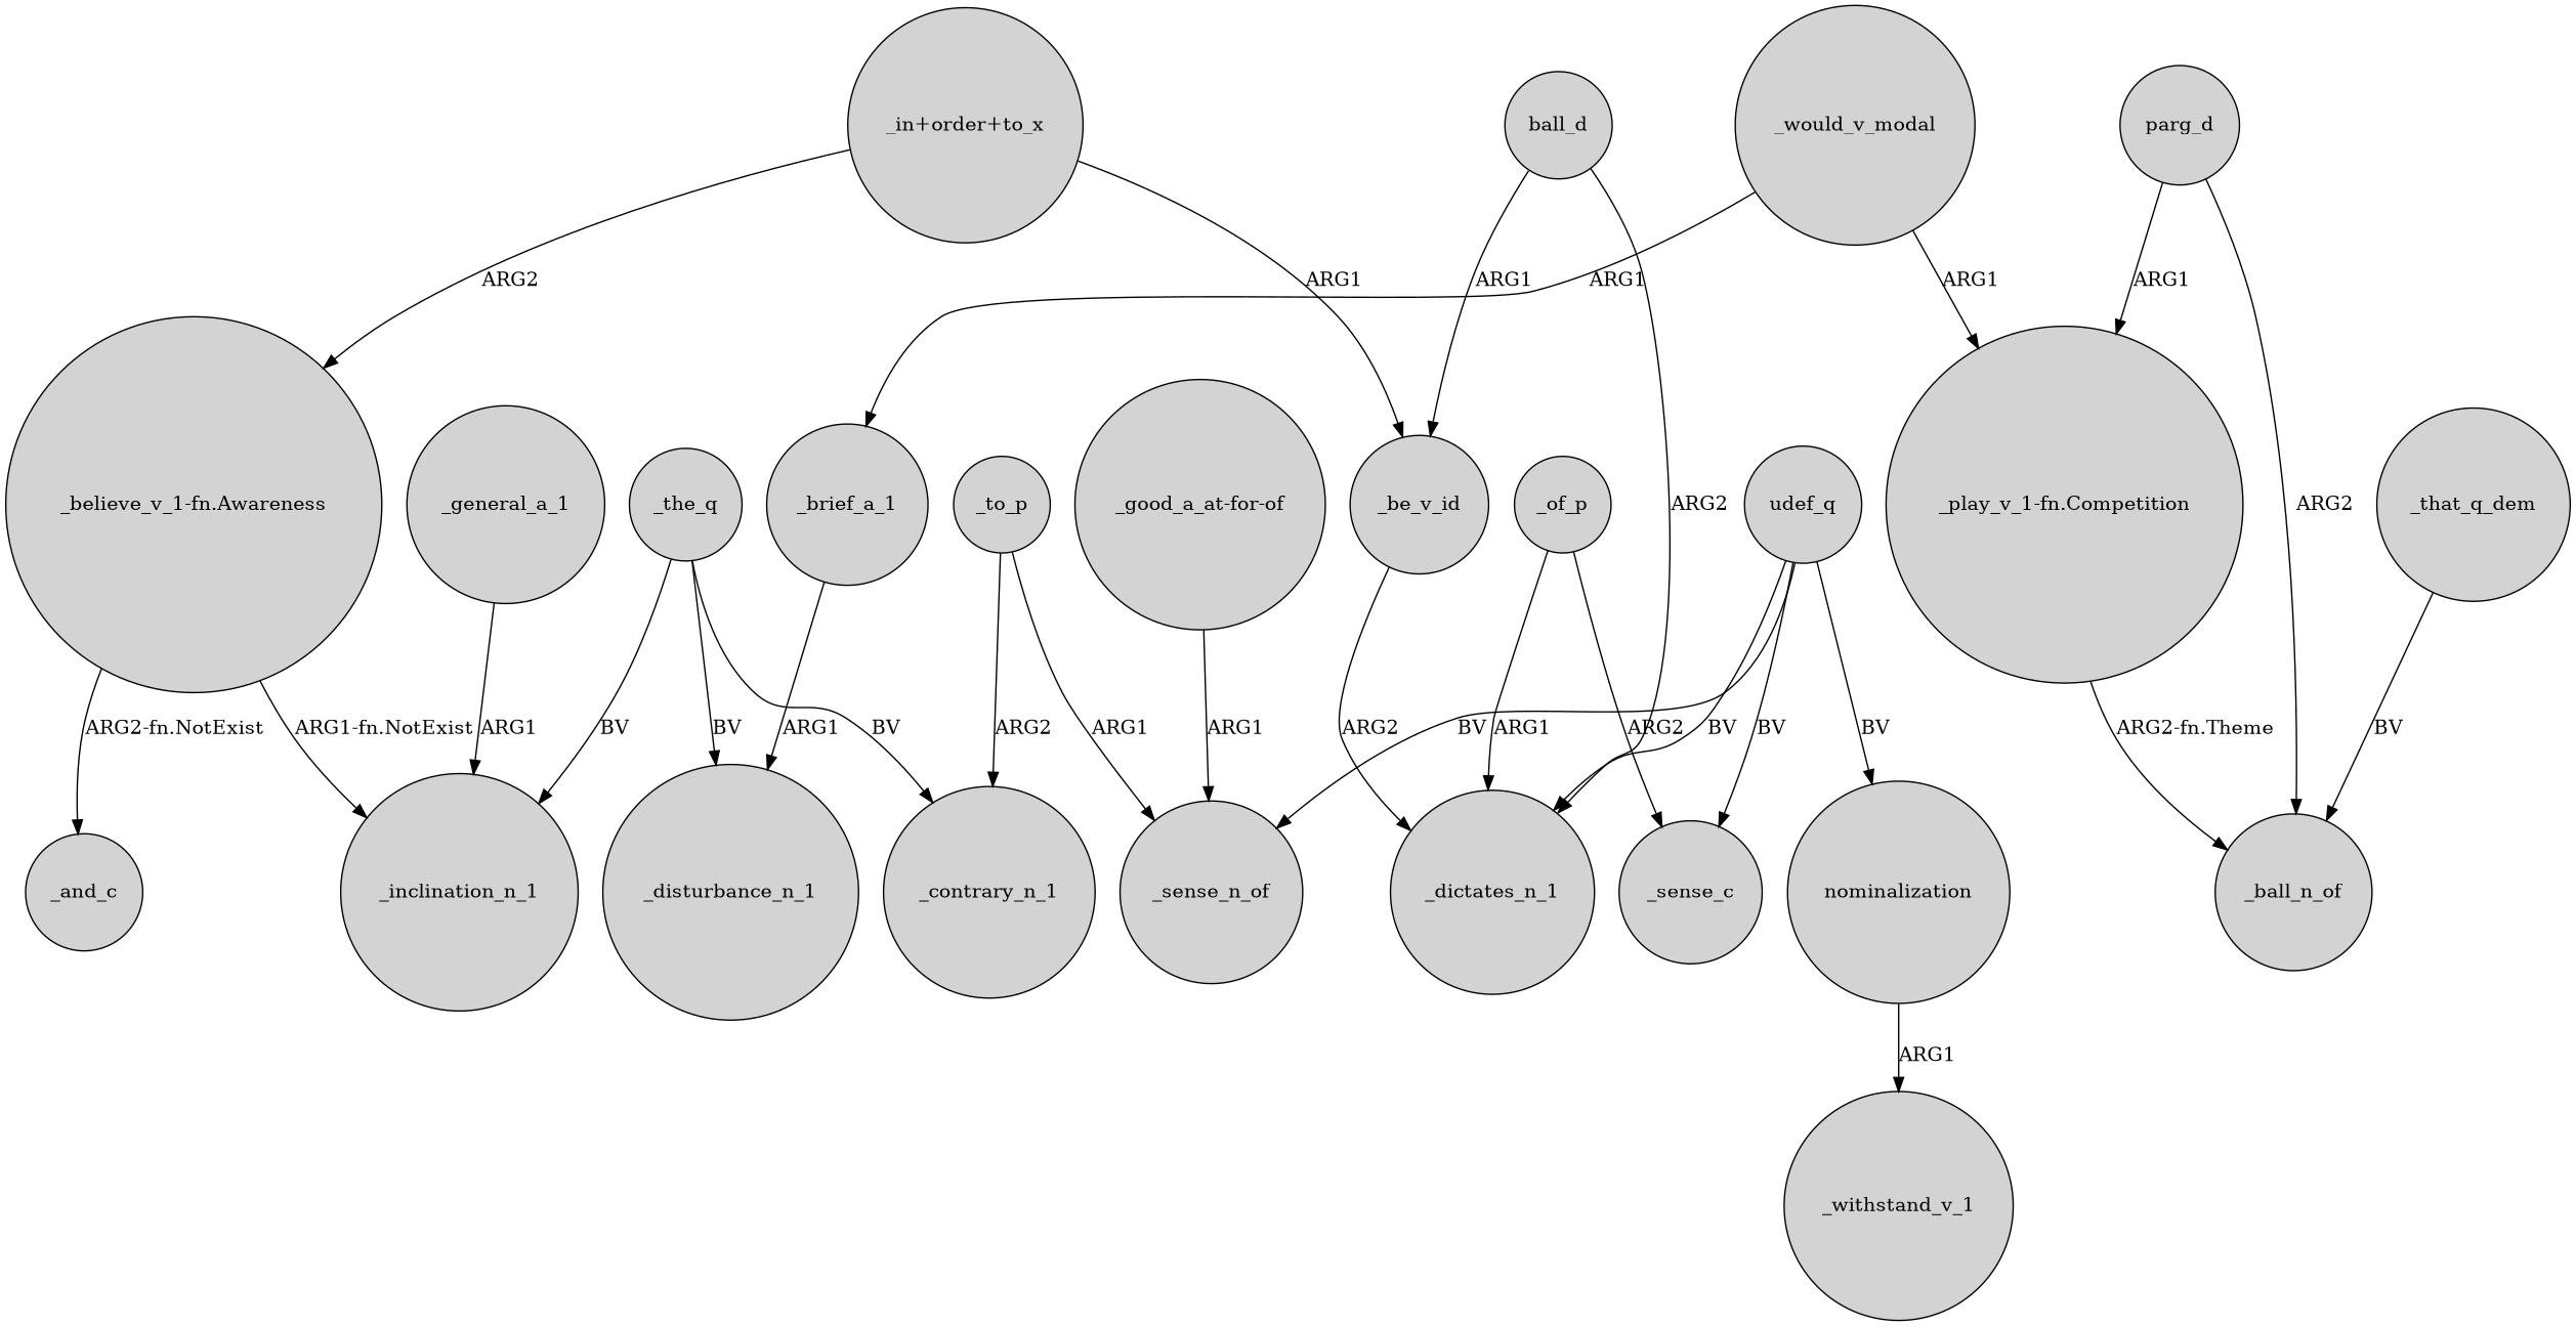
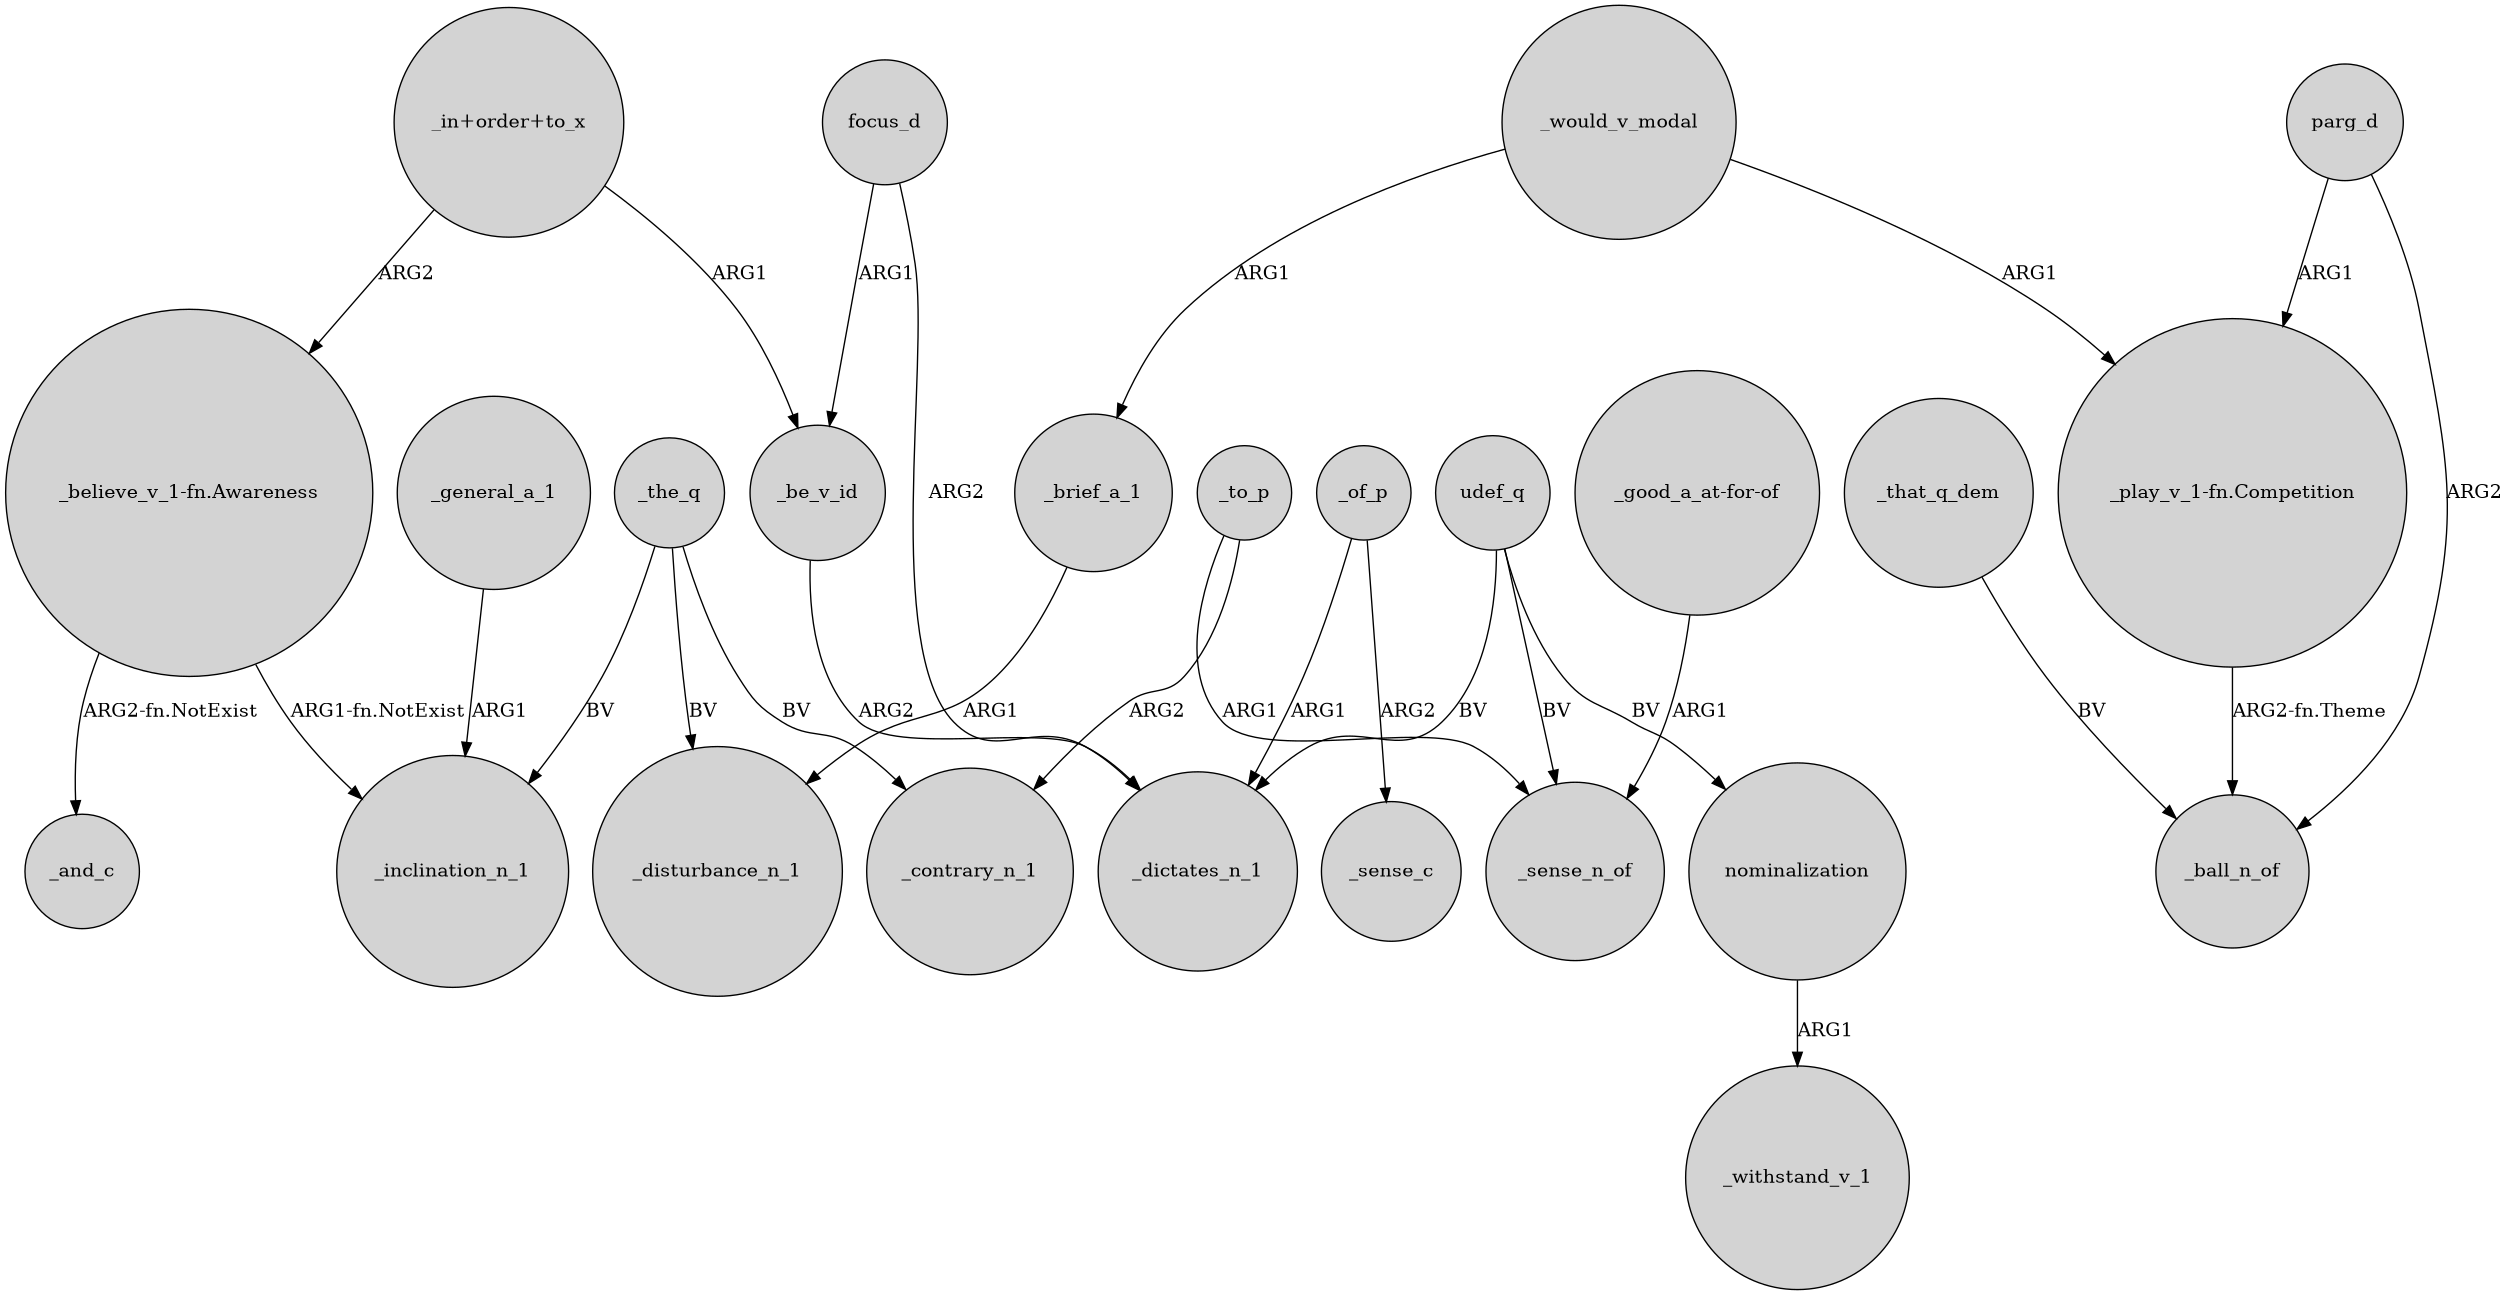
  digraph {
    node [shape=circle style=filled]
    _to_p
    _contrary_n_1
    _sense_n_of
    "_in+order+to_x"
    "_believe_v_1-fn.Awareness"
    _be_v_id
    _inclination_n_1
    _and_c
    _dictates_n_1
    parg_d
    _ball_n_of
    "_play_v_1-fn.Competition"
    _the_q
    _disturbance_n_1
    _of_p
    n16 [label=_sense_c]
    nominalization
    _withstand_v_1
    "_good_a_at-for-of"
-   focus_d [label=ball_d]
+   focus_d
    _brief_a_1
    udef_q
    _would_v_modal
    _general_a_1
    _that_q_dem
    _to_p -> _contrary_n_1 [label=ARG2]
    _to_p -> _sense_n_of [label=ARG1]
    "_in+order+to_x" -> "_believe_v_1-fn.Awareness" [label=ARG2]
    "_in+order+to_x" -> _be_v_id [label=ARG1]
    "_believe_v_1-fn.Awareness" -> _inclination_n_1 [label="ARG1-fn.NotExist"]
    "_believe_v_1-fn.Awareness" -> _and_c [label="ARG2-fn.NotExist"]
    _be_v_id -> _dictates_n_1 [label=ARG2]
    parg_d -> _ball_n_of [label=ARG2]
    parg_d -> "_play_v_1-fn.Competition" [label=ARG1]
    "_play_v_1-fn.Competition" -> _ball_n_of [label="ARG2-fn.Theme"]
    _the_q -> _contrary_n_1 [label=BV]
    _the_q -> _inclination_n_1 [label=BV]
    _the_q -> _disturbance_n_1 [label=BV]
    _of_p -> _dictates_n_1 [label=ARG1]
    _of_p -> n16 [label=ARG2]
    nominalization -> _withstand_v_1 [label=ARG1]
    "_good_a_at-for-of" -> _sense_n_of [label=ARG1]
    focus_d -> _be_v_id [label=ARG1]
    focus_d -> _dictates_n_1 [label=ARG2]
    _brief_a_1 -> _disturbance_n_1 [label=ARG1]
    udef_q -> _sense_n_of [label=BV]
    udef_q -> _dictates_n_1 [label=BV]
-   udef_q -> n16 [label=BV]
    udef_q -> nominalization [label=BV]
    _would_v_modal -> "_play_v_1-fn.Competition" [label=ARG1]
    _would_v_modal -> _brief_a_1 [label=ARG1]
    _general_a_1 -> _inclination_n_1 [label=ARG1]
    _that_q_dem -> _ball_n_of [label=BV]
  }
